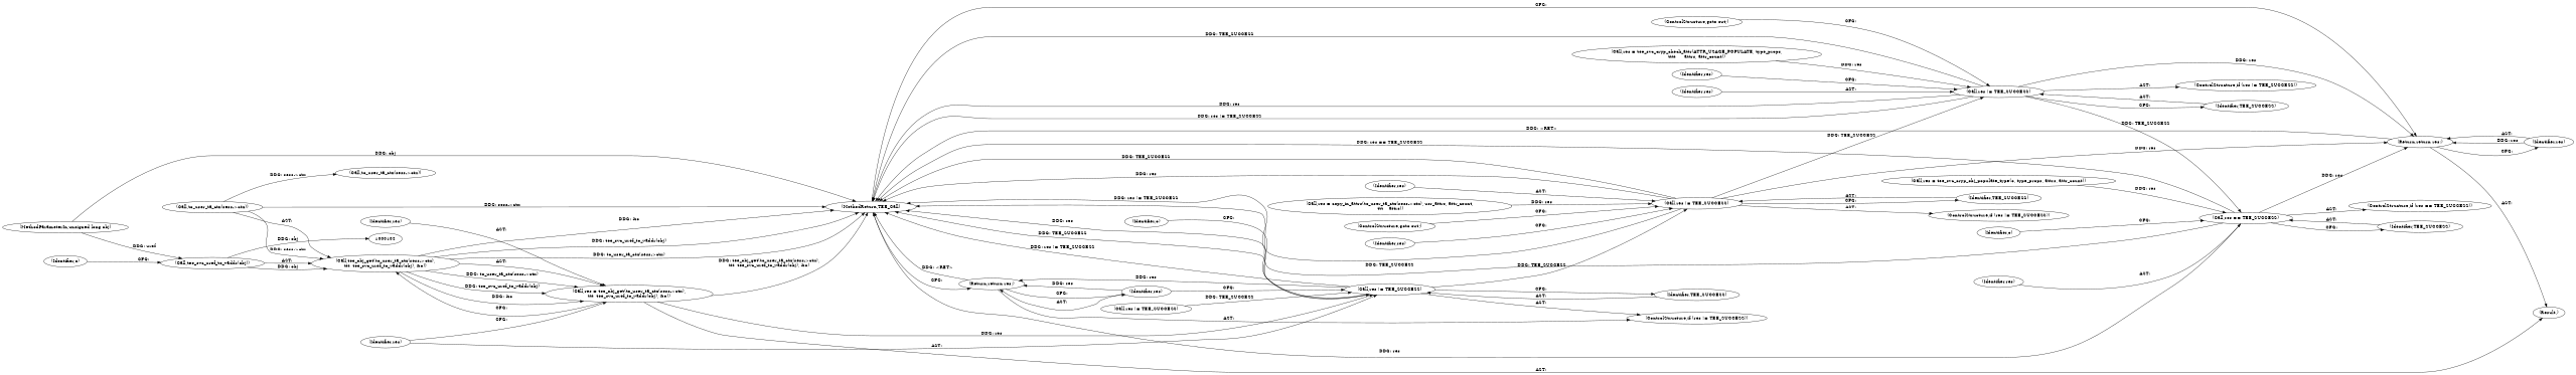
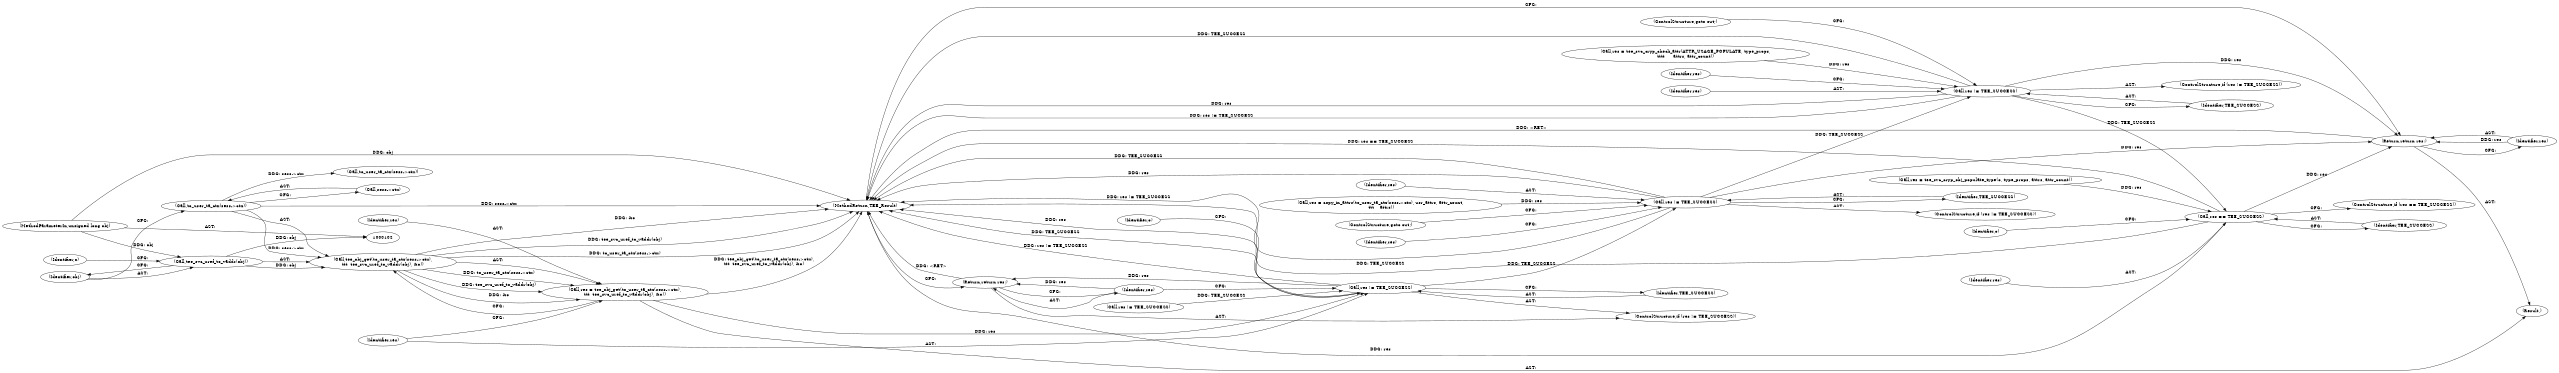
  digraph {
    rankdir=LR
    n1 [label="(Call,tee_obj_get(to_user_ta_ctx(sess->ctx),\n\t\t\t  tee_svc_uref_to_vaddr(obj), &o))"]
    n2 [label="(Call,res = tee_obj_get(to_user_ta_ctx(sess->ctx),\n\t\t\t  tee_svc_uref_to_vaddr(obj), &o))"]
-   n3 [label="(MethodReturn,TEE_Call)"]
+   n3 [label="(MethodReturn,TEE_Result)"]
    n4 [label="(Call,res != TEE_SUCCESS)"]
    n5 [label="(Result,)"]
    n6 [label="(Return,return res;)"]
    n7 [label="(Return,return res;)"]
    n8 [label="(Call,to_user_ta_ctx(sess->ctx))"]
+   n9 [label="(Call,sess->ctx)"]
    n10 [label="(Call,to_user_ta_ctx(sess->ctx))"]
    n11 [label="(Call,tee_svc_uref_to_vaddr(obj))"]
+   n12 [label="(Identifier,obj)"]
    1000102
    n14 [label="(MethodParameterIn,unsigned long obj)"]
    n15 [label="(Call,res != TEE_SUCCESS)"]
    n16 [label="(ControlStructure,if (res != TEE_SUCCESS))"]
    n17 [label="(Identifier,TEE_SUCCESS)"]
    n18 [label="(Identifier,res)"]
    n19 [label="(Call,res != TEE_SUCCESS)"]
    n20 [label="(ControlStructure,if (res != TEE_SUCCESS))"]
    n21 [label="(Identifier,TEE_SUCCESS)"]
    n22 [label="(Call,res == TEE_SUCCESS)"]
    n23 [label="(Identifier,TEE_SUCCESS)"]
    n24 [label="(ControlStructure,if (res != TEE_SUCCESS))"]
    n25 [label="(Identifier,res)"]
    n26 [label="(Identifier,TEE_SUCCESS)"]
    n27 [label="(ControlStructure,if (res == TEE_SUCCESS))"]
    n28 [label="(Call,res != TEE_SUCCESS)"]
    n29 [label="(Identifier,o)"]
    n30 [label="(Identifier,res)"]
    n31 [label="(Identifier,res)"]
    n32 [label="(Call,res = copy_in_attrs(to_user_ta_ctx(sess->ctx), usr_attrs, attr_count,\n \t\t\t    attrs))"]
    n33 [label="(Identifier,res)"]
    n34 [label="(ControlStructure,goto out;)"]
    n35 [label="(Call,res = tee_svc_cryp_check_attr(ATTR_USAGE_POPULATE, type_props,\n\t\t\t\t      attrs, attr_count))"]
    n36 [label="(Identifier,res)"]
    n37 [label="(Call,res = tee_svc_cryp_obj_populate_type(o, type_props, attrs, attr_count))"]
    n38 [label="(ControlStructure,goto out;)"]
    n39 [label="(Identifier,o)"]
    n40 [label="(Identifier,res)"]
    n41 [label="(Identifier,res)"]
    n42 [label="(Identifier,o)"]
    n43 [label="(Identifier,res)"]
    n1 -> n2 [label="AST: "]
    n1 -> n2 [label="DDG: to_user_ta_ctx(sess->ctx)"]
    n1 -> n2 [label="DDG: tee_svc_uref_to_vaddr(obj)"]
    n1 -> n2 [label="DDG: &o"]
    n1 -> n3 [label="DDG: to_user_ta_ctx(sess->ctx)"]
    n1 -> n3 [label="DDG: tee_svc_uref_to_vaddr(obj)"]
    n1 -> n3 [label="DDG: &o"]
    n2 -> n1 [label="CFG: "]
    n2 -> n3 [label="DDG: tee_obj_get(to_user_ta_ctx(sess->ctx),\n\t\t\t  tee_svc_uref_to_vaddr(obj), &o)"]
    n2 -> n4 [label="DDG: res"]
    n2 -> n5 [label="AST: "]
    n3 -> n6 [label="CFG: "]
    n3 -> n7 [label="CFG: "]
    n4 -> n3 [label="DDG: res"]
    n4 -> n3 [label="DDG: TEE_SUCCESS"]
    n4 -> n3 [label="DDG: res != TEE_SUCCESS"]
    n4 -> n6 [label="DDG: res"]
    n4 -> n15 [label="DDG: TEE_SUCCESS"]
    n4 -> n16 [label="AST: "]
    n4 -> n17 [label="CFG: "]
    n6 -> n3 [label="DDG: <RET>"]
    n6 -> n16 [label="AST: "]
    n6 -> n18 [label="CFG: "]
    n7 -> n3 [label="DDG: <RET>"]
    n7 -> n5 [label="AST: "]
    n7 -> n25 [label="CFG: "]
    n8 -> n1 [label="AST: "]
    n8 -> n1 [label="DDG: sess->ctx"]
    n8 -> n3 [label="DDG: sess->ctx"]
+   n8 -> n9 [label="CFG: "]
    n8 -> n10 [label="DDG: sess->ctx"]
+   n9 -> n8 [label="AST: "]
    n11 -> n1 [label="AST: "]
    n11 -> n1 [label="DDG: obj"]
+   n11 -> n12 [label="CFG: "]
    n11 -> 1000102 [label="DDG: obj"]
+   n12 -> n8 [label="CFG: "]
+   n12 -> n11 [label="AST: "]
    n14 -> n3 [label="DDG: obj"]
-   n14 -> n11 [label="DDG: uref"]
+   n14 -> n11 [label="DDG: obj"]
+   n14 -> 1000102 [label="AST: "]
    n15 -> n3 [label="DDG: res"]
    n15 -> n3 [label="DDG: res != TEE_SUCCESS"]
    n15 -> n3 [label="DDG: TEE_SUCCESS"]
    n15 -> n7 [label="DDG: res"]
    n15 -> n19 [label="DDG: TEE_SUCCESS"]
    n15 -> n20 [label="AST: "]
    n15 -> n21 [label="CFG: "]
    n17 -> n4 [label="AST: "]
    n18 -> n4 [label="CFG: "]
    n18 -> n6 [label="AST: "]
    n18 -> n6 [label="DDG: res"]
    n19 -> n3 [label="DDG: res != TEE_SUCCESS"]
    n19 -> n3 [label="DDG: TEE_SUCCESS"]
    n19 -> n3 [label="DDG: res"]
    n19 -> n7 [label="DDG: res"]
    n19 -> n22 [label="DDG: TEE_SUCCESS"]
    n19 -> n23 [label="CFG: "]
    n19 -> n24 [label="AST: "]
    n21 -> n15 [label="AST: "]
    n22 -> n3 [label="DDG: res == TEE_SUCCESS"]
    n22 -> n3 [label="DDG: TEE_SUCCESS"]
    n22 -> n3 [label="DDG: res"]
    n22 -> n7 [label="DDG: res"]
    n22 -> n26 [label="CFG: "]
-   n22 -> n27 [label="AST: "]
+   n22 -> n27 [label="CFG: "]
    n23 -> n19 [label="AST: "]
    n25 -> n7 [label="AST: "]
    n25 -> n7 [label="DDG: res"]
    n26 -> n22 [label="AST: "]
    n28 -> n4 [label="DDG: TEE_SUCCESS"]
    n29 -> n4 [label="CFG: "]
    n30 -> n15 [label="CFG: "]
    n31 -> n15 [label="AST: "]
    n32 -> n15 [label="DDG: res"]
    n33 -> n2 [label="AST: "]
    n34 -> n19 [label="CFG: "]
    n35 -> n19 [label="DDG: res"]
    n36 -> n19 [label="CFG: "]
    n37 -> n22 [label="DDG: res"]
    n38 -> n15 [label="CFG: "]
    n39 -> n22 [label="CFG: "]
    n40 -> n2 [label="CFG: "]
    n40 -> n4 [label="AST: "]
    n41 -> n22 [label="AST: "]
    n42 -> n11 [label="CFG: "]
    n43 -> n19 [label="AST: "]
  }
